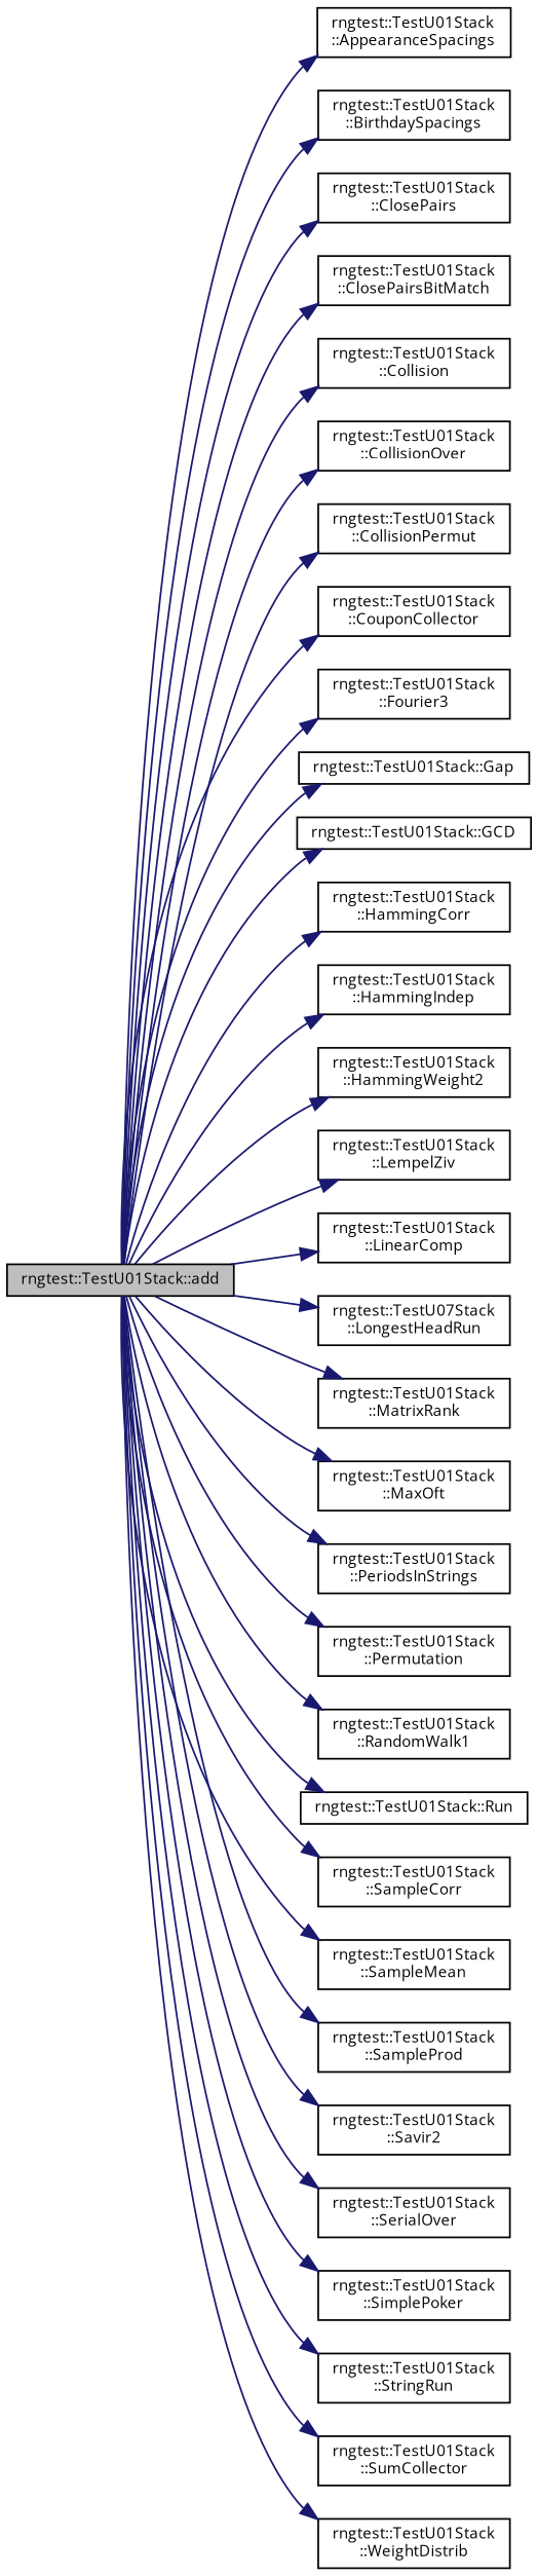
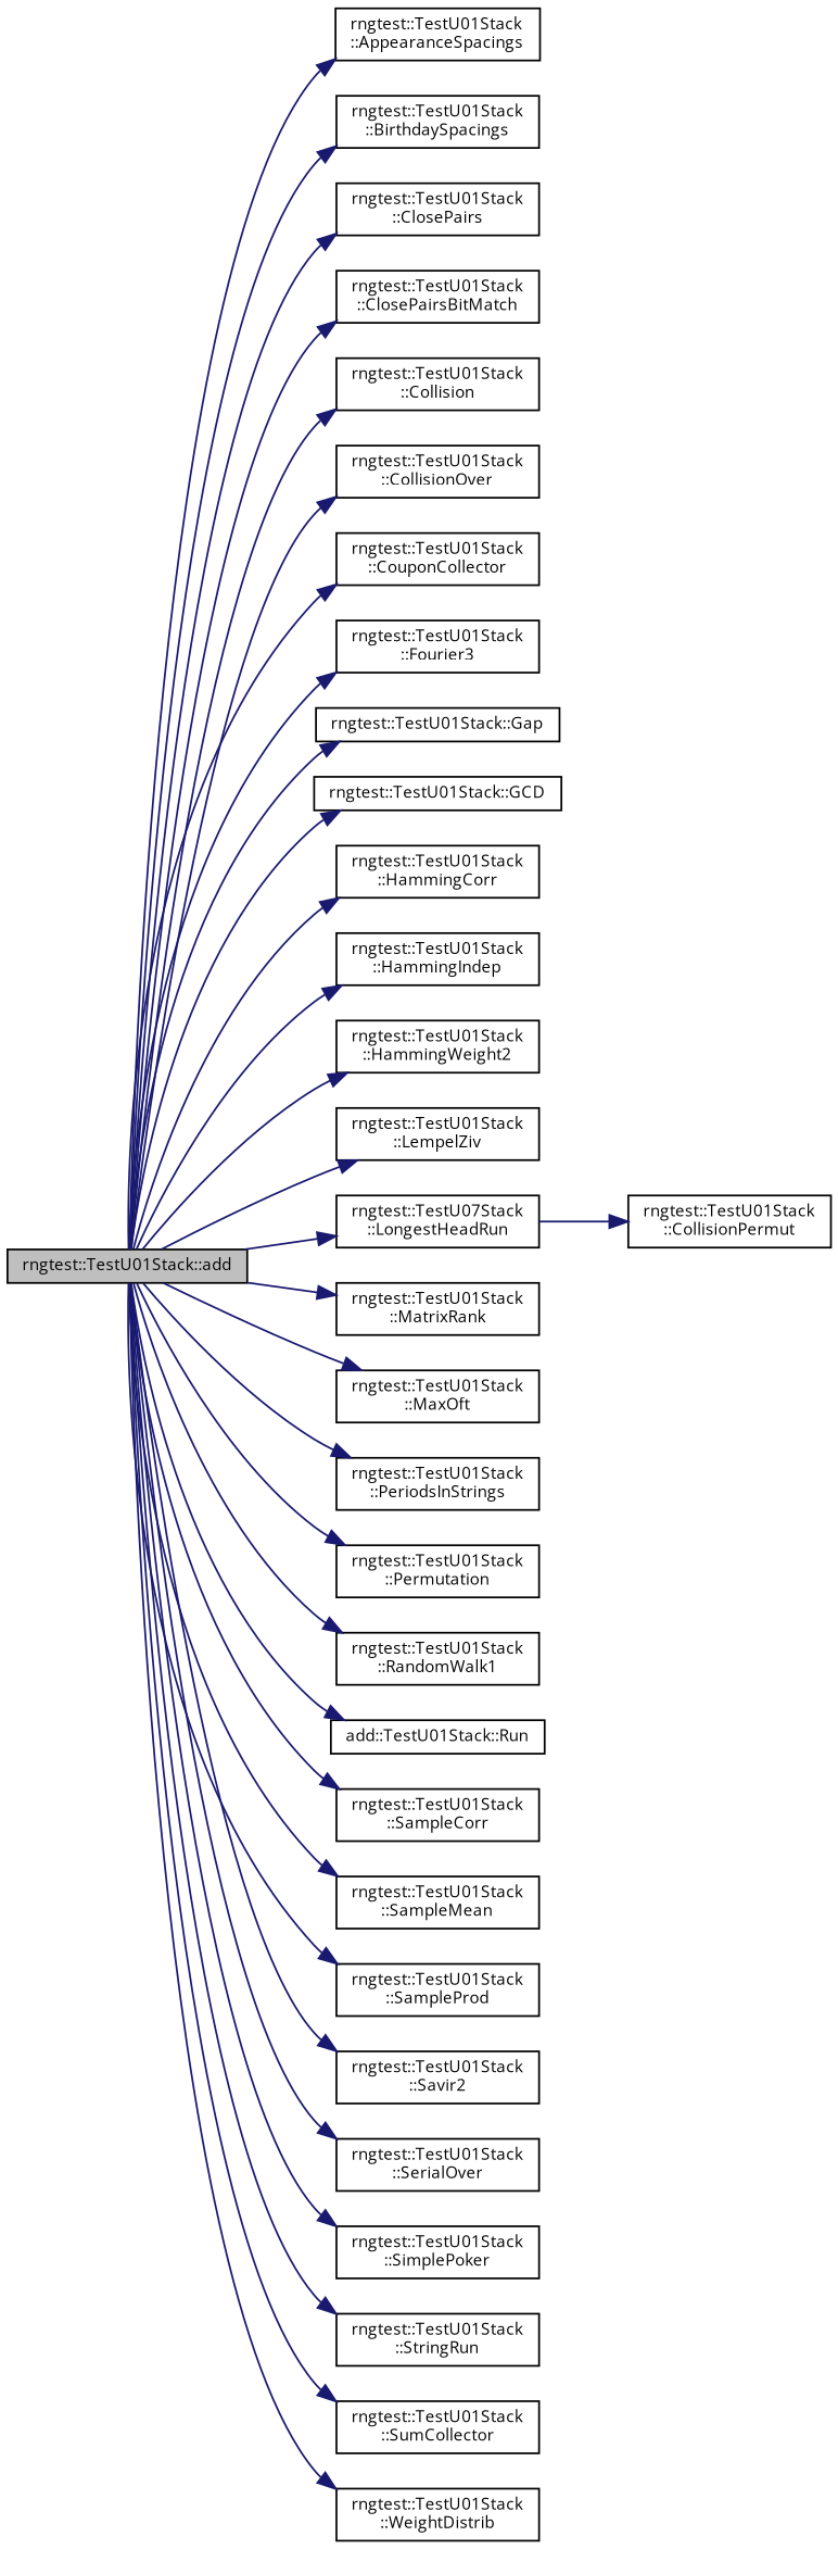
  digraph {
    fontname="Open Sans"
    rankdir=LR
    node [color=black fontname="Open Sans" fontsize=9 shape=record]
    edge [color=midnightblue fontname="Open Sans" fontsize=9 labelfontname="sans-serif" labelfontsize=9 style=solid]
    n1 [fillcolor=grey75 fontcolor=black height=0.2 label="rngtest::TestU01Stack::add" style=filled width=0.4]
    n2 [height=0.2 label="rngtest::TestU01Stack\l::AppearanceSpacings" width=0.4]
    n3 [height=0.2 label="rngtest::TestU01Stack\l::BirthdaySpacings" width=0.4]
    n4 [height=0.2 label="rngtest::TestU01Stack\l::ClosePairs" width=0.4]
    n5 [height=0.2 label="rngtest::TestU01Stack\l::ClosePairsBitMatch" width=0.4]
    n6 [height=0.2 label="rngtest::TestU01Stack\l::Collision" width=0.4]
    n7 [height=0.2 label="rngtest::TestU01Stack\l::CollisionOver" width=0.4]
    n8 [height=0.2 label="rngtest::TestU01Stack\l::CollisionPermut" width=0.4]
    n9 [height=0.2 label="rngtest::TestU01Stack\l::CouponCollector" width=0.4]
    n10 [height=0.2 label="rngtest::TestU01Stack\l::Fourier3" width=0.4]
    n11 [height=0.2 label="rngtest::TestU01Stack::Gap" width=0.4]
    n12 [height=0.2 label="rngtest::TestU01Stack::GCD" width=0.4]
    n13 [height=0.2 label="rngtest::TestU01Stack\l::HammingCorr" width=0.4]
    n14 [height=0.2 label="rngtest::TestU01Stack\l::HammingIndep" width=0.4]
    n15 [height=0.2 label="rngtest::TestU01Stack\l::HammingWeight2" width=0.4]
    n16 [height=0.2 label="rngtest::TestU01Stack\l::LempelZiv" width=0.4]
-   n17 [height=0.2 label="rngtest::TestU01Stack\l::LinearComp" width=0.4]
    n18 [height=0.2 label="rngtest::TestU07Stack\l::LongestHeadRun" width=0.4]
    n19 [height=0.2 label="rngtest::TestU01Stack\l::MatrixRank" width=0.4]
    n20 [height=0.2 label="rngtest::TestU01Stack\l::MaxOft" width=0.4]
    n21 [height=0.2 label="rngtest::TestU01Stack\l::PeriodsInStrings" width=0.4]
    n22 [height=0.2 label="rngtest::TestU01Stack\l::Permutation" width=0.4]
    n23 [height=0.2 label="rngtest::TestU01Stack\l::RandomWalk1" width=0.4]
-   n24 [height=0.2 label="rngtest::TestU01Stack::Run" width=0.4]
+   n24 [height=0.2 label="add::TestU01Stack::Run" width=0.4]
    n25 [height=0.2 label="rngtest::TestU01Stack\l::SampleCorr" width=0.4]
    n26 [height=0.2 label="rngtest::TestU01Stack\l::SampleMean" width=0.4]
    n27 [height=0.2 label="rngtest::TestU01Stack\l::SampleProd" width=0.4]
    n28 [height=0.2 label="rngtest::TestU01Stack\l::Savir2" width=0.4]
    n29 [height=0.2 label="rngtest::TestU01Stack\l::SerialOver" width=0.4]
    n30 [height=0.2 label="rngtest::TestU01Stack\l::SimplePoker" width=0.4]
    n31 [height=0.2 label="rngtest::TestU01Stack\l::StringRun" width=0.4]
    n32 [height=0.2 label="rngtest::TestU01Stack\l::SumCollector" width=0.4]
    n33 [height=0.2 label="rngtest::TestU01Stack\l::WeightDistrib" width=0.4]
    n1 -> n2
    n1 -> n3
    n1 -> n4
    n1 -> n5
    n1 -> n6
    n1 -> n7
-   n1 -> n8
+   n18 -> n8
    n1 -> n9
    n1 -> n10
    n1 -> n11
    n1 -> n12
    n1 -> n13
    n1 -> n14
    n1 -> n15
    n1 -> n16
-   n1 -> n17
    n1 -> n18
    n1 -> n19
    n1 -> n20
    n1 -> n21
    n1 -> n22
    n1 -> n23
    n1 -> n24
    n1 -> n25
    n1 -> n26
    n1 -> n27
    n1 -> n28
    n1 -> n29
    n1 -> n30
    n1 -> n31
    n1 -> n32
    n1 -> n33
  }
